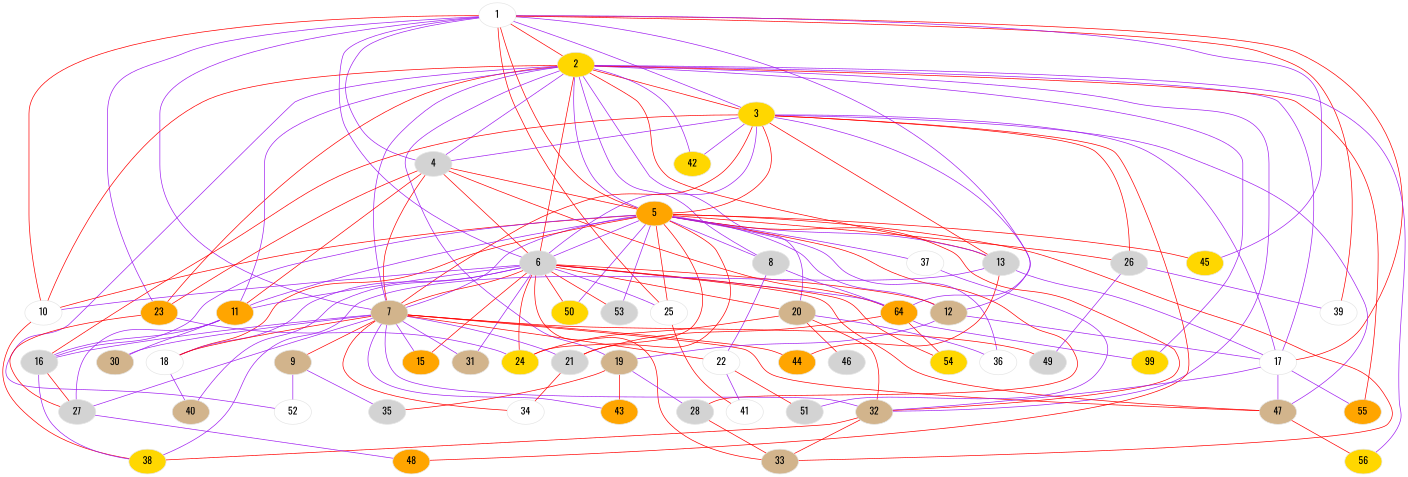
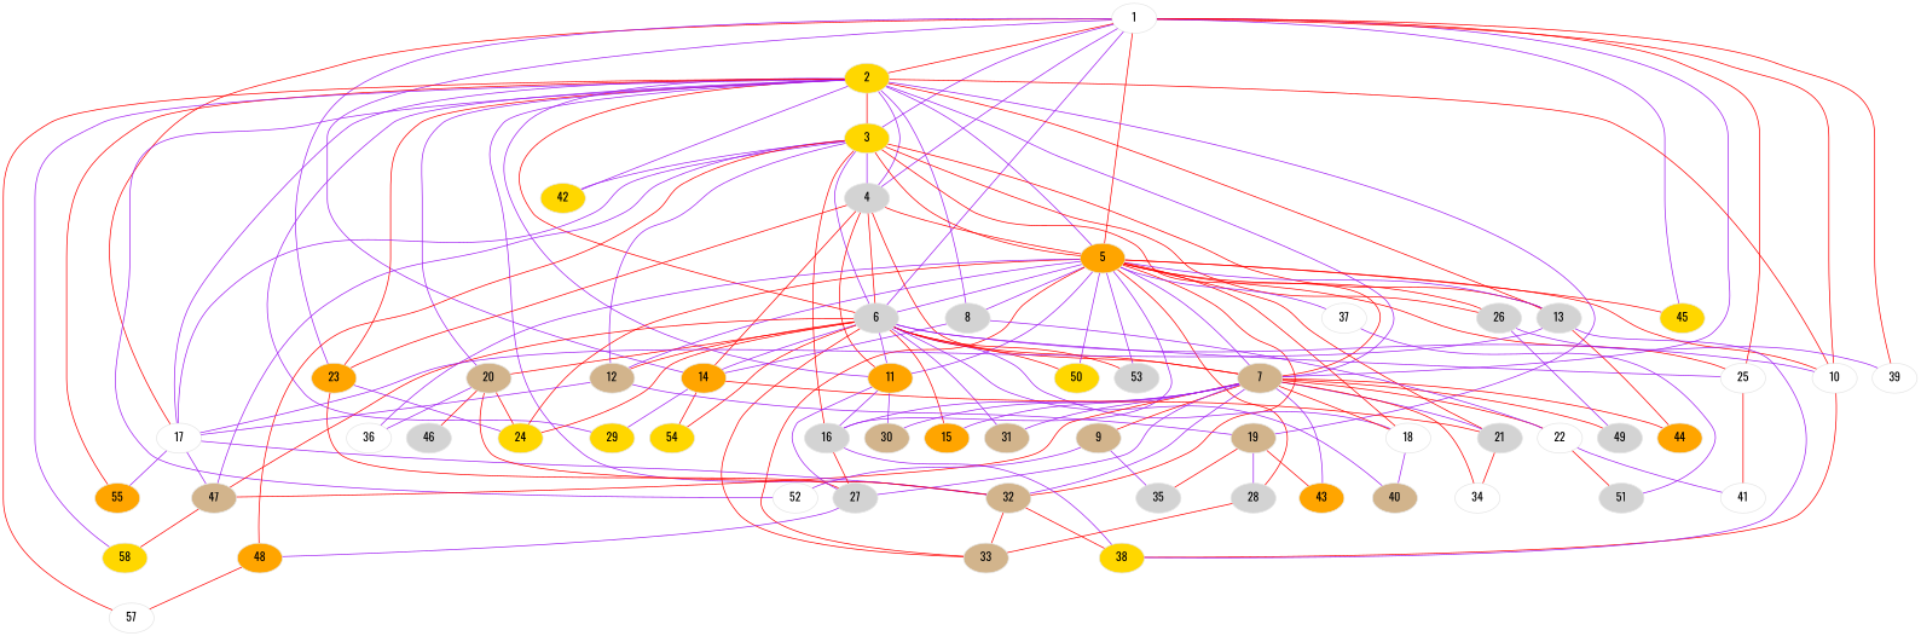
  graph {
    fontname=Oswald
    node [color=gray90 fillcolor=lightgrey fontname=Oswald style=filled]
    edge [color=purple fontname=Oswald weight=1.0]
    1 [fillcolor=white]
    2 [fillcolor=gold]
    3 [fillcolor=gold]
    4
    5 [fillcolor=orange]
    6
    7 [fillcolor=tan]
    10 [fillcolor=white]
-   14 [fillcolor=orange label=64]
+   14 [fillcolor=orange]
    17 [fillcolor=white]
    23 [fillcolor=orange]
    25 [fillcolor=white]
    39 [fillcolor=white]
    45 [fillcolor=gold]
    8
    11 [fillcolor=orange]
    13
    19 [fillcolor=tan]
    20 [fillcolor=tan]
-   29 [fillcolor=gold label=99]
+   29 [fillcolor=gold]
    32 [fillcolor=tan]
    42 [fillcolor=gold]
    52 [fillcolor=white]
    55 [fillcolor=orange]
-   56 [fillcolor=gold]
+   56 [fillcolor=gold label=58]
+   57 [fillcolor=white]
    12 [fillcolor=tan]
    16
    26
    47 [fillcolor=tan]
    48 [fillcolor=orange]
    24 [fillcolor=gold]
    18 [fillcolor=white]
    21
    28
    33 [fillcolor=tan]
    36 [fillcolor=white]
    37 [fillcolor=white]
    50 [fillcolor=gold]
    53
    15 [fillcolor=orange]
    31 [fillcolor=tan]
    40 [fillcolor=tan]
    54 [fillcolor=gold]
    9 [fillcolor=tan]
    22 [fillcolor=white]
    27
    30 [fillcolor=tan]
    34 [fillcolor=white]
    43 [fillcolor=orange]
    44 [fillcolor=orange]
    49
    38 [fillcolor=gold]
    41 [fillcolor=white]
    35
    46
    51
    1 -- 2 [color=red weight=2.0]
    1 -- 3 [weight=4.0]
    1 -- 4 [weight=3.0]
    1 -- 5 [color=red weight=11.0]
    1 -- 6 [weight=2.0]
    1 -- 7 [weight=2.0]
    1 -- 10 [color=red]
    1 -- 14
    1 -- 17 [color=red]
    1 -- 23
    1 -- 25 [color=red]
    1 -- 39 [color=red]
    1 -- 45 [weight=2.0]
    2 -- 3 [color=red weight=2.0]
    2 -- 4
    2 -- 5 [weight=3.0]
    2 -- 6 [color=red]
    2 -- 7 [weight=2.0]
    2 -- 10 [color=red]
    2 -- 17
    2 -- 23 [color=red]
    2 -- 8
    2 -- 11
    2 -- 13 [color=red]
    2 -- 19
    2 -- 20
    2 -- 29
    2 -- 32
    2 -- 42
    2 -- 52
    2 -- 55 [color=red]
    2 -- 56
+   2 -- 57 [color=red]
    3 -- 4 [weight=2.0]
    3 -- 5 [color=red weight=6.0]
    3 -- 6 [weight=3.0]
    3 -- 7 [color=red weight=3.0]
    3 -- 17
    3 -- 13 [color=red]
    3 -- 42
    3 -- 12
    3 -- 16 [color=red]
    3 -- 26 [color=red]
    3 -- 47
    3 -- 48 [color=red]
    4 -- 5 [color=red weight=2.0]
    4 -- 6 [color=red]
    4 -- 7 [color=red weight=2.0]
    4 -- 14 [color=red]
    4 -- 23 [color=red]
    4 -- 11 [color=red weight=4.0]
    5 -- 6 [weight=2.0]
    5 -- 7 [weight=2.0]
    5 -- 10 [color=red weight=2.0]
    5 -- 25 [color=red weight=2.0]
    5 -- 45 [color=red]
    5 -- 8
    5 -- 11 [weight=2.0]
    5 -- 13
    5 -- 32 [color=red]
    5 -- 12
    5 -- 16
    5 -- 26 [color=red]
    5 -- 24 [color=red]
    5 -- 18 [color=red]
    5 -- 21 [color=red]
    5 -- 28 [color=red]
    5 -- 33 [color=red]
    5 -- 36
    5 -- 37
    5 -- 50
    5 -- 53
    6 -- 7 [color=red]
    6 -- 10
    6 -- 14
    6 -- 25
    6 -- 11
    6 -- 20 [color=red]
    6 -- 12 [color=red]
    6 -- 47 [color=red]
    6 -- 24 [color=red]
    6 -- 18
    6 -- 33 [color=red]
    6 -- 50 [color=red]
    6 -- 53 [color=red]
    6 -- 15 [color=red]
    6 -- 31
    6 -- 40
    6 -- 54 [color=red]
    7 -- 32 [weight=2.0]
    7 -- 16 [weight=2.0]
    7 -- 47 [color=red]
    7 -- 18 [color=red]
    7 -- 21
    7 -- 15
    7 -- 31
    7 -- 9 [color=red]
    7 -- 22 [color=red]
    7 -- 27
    7 -- 30
    7 -- 34 [color=red]
    7 -- 43
    7 -- 44 [color=red]
    7 -- 49 [color=red]
    10 -- 38 [color=red]
    14 -- 29
    14 -- 21 [color=red]
    14 -- 54 [color=red]
    17 -- 32
    17 -- 55
    17 -- 47
    23 -- 24 [weight=3.0]
    23 -- 27 [color=red]
    25 -- 41 [color=red weight=2.0]
    8 -- 14
    8 -- 22
    11 -- 16
    11 -- 27
    11 -- 30
    13 -- 17
    13 -- 44 [color=red]
    13 -- 38
    19 -- 28
    19 -- 43 [color=red]
    19 -- 35 [color=red]
    20 -- 32 [color=red]
    20 -- 24 [color=red]
    20 -- 36
    20 -- 46 [color=red]
    32 -- 33 [color=red]
    32 -- 38 [color=red]
    12 -- 17
    12 -- 19
    16 -- 27 [color=red weight=3.0]
    16 -- 38
    26 -- 39
    26 -- 49
    47 -- 56 [color=red]
+   48 -- 57 [color=red]
    18 -- 40
    21 -- 34 [color=red]
    28 -- 33 [color=red]
    37 -- 51
    9 -- 52
    9 -- 35
    22 -- 41
    22 -- 51 [color=red]
    27 -- 48
  }
